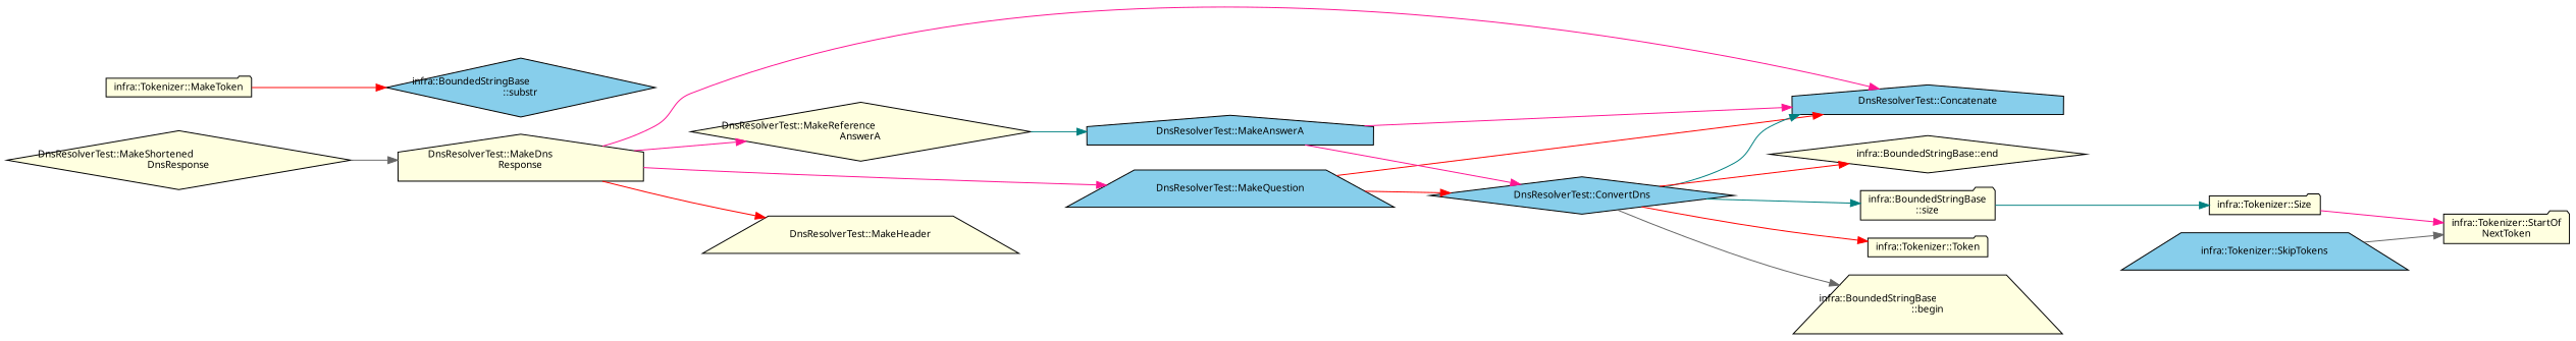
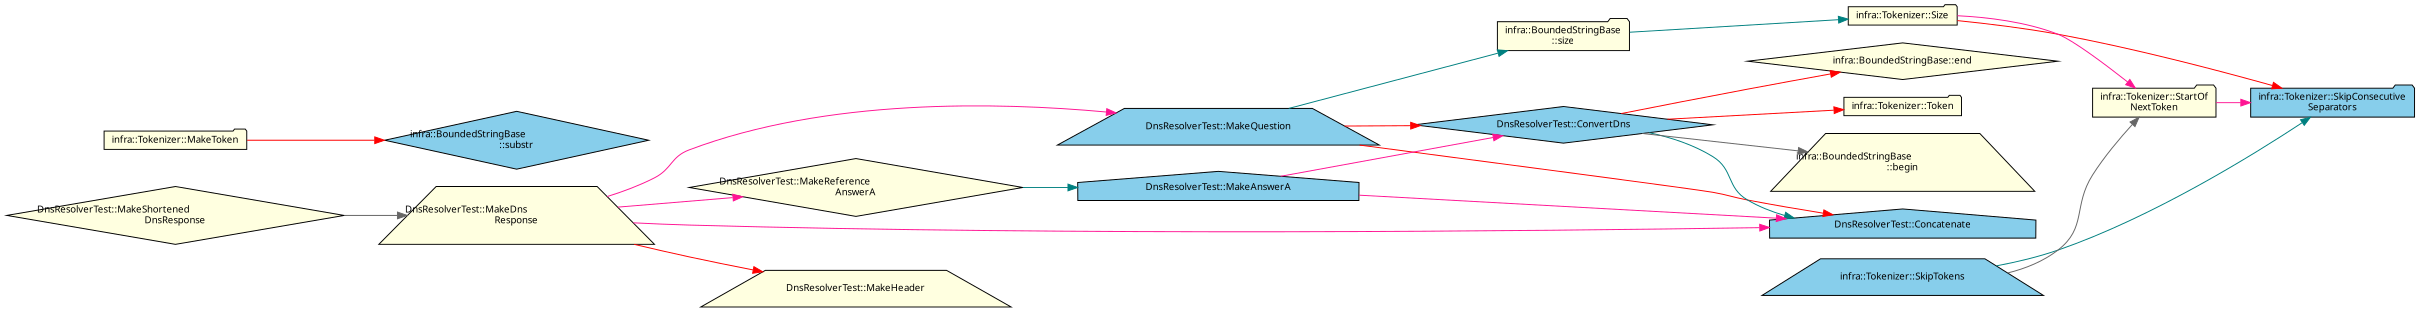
  digraph {
    fontname="Noto Sans"
    rankdir=LR
    node [color=black fillcolor=lightyellow fontname="Noto Sans" fontsize=10 shape=folder style=filled]
    edge [color=deeppink fontname="Noto Sans" fontsize=10 labelfontname=Helvetica labelfontsize=10 style=solid]
    n1 [fontcolor=black height=0.2 label="DnsResolverTest::MakeShortened\lDnsResponse" shape=diamond width=0.4]
-   n2 [height=0.2 label="DnsResolverTest::MakeDns\lResponse" shape=house width=0.4]
+   n2 [height=0.2 label="DnsResolverTest::MakeDns\lResponse" shape=trapezium width=0.4]
    n3 [fillcolor=skyblue height=0.2 label="DnsResolverTest::Concatenate" shape=house width=0.4]
    n4 [height=0.2 label="DnsResolverTest::MakeHeader" shape=trapezium width=0.4]
    n5 [fillcolor=skyblue height=0.2 label="DnsResolverTest::MakeQuestion" shape=trapezium width=0.4]
    n6 [height=0.2 label="DnsResolverTest::MakeReference\lAnswerA" shape=diamond width=0.4]
    n7 [fillcolor=skyblue height=0.2 label="DnsResolverTest::ConvertDns" shape=diamond width=0.4]
    n8 [fillcolor=skyblue height=0.2 label="DnsResolverTest::MakeAnswerA" shape=house width=0.4]
    n9 [height=0.2 label="infra::BoundedStringBase\l::begin" shape=trapezium width=0.4]
    n10 [height=0.2 label="infra::BoundedStringBase::end" shape=diamond width=0.4]
    n11 [height=0.2 label="infra::BoundedStringBase\l::size" width=0.4]
    n12 [height=0.2 label="infra::Tokenizer::Token" width=0.4]
    n13 [height=0.2 label="infra::Tokenizer::Size" width=0.4]
+   n14 [fillcolor=skyblue height=0.2 label="infra::Tokenizer::SkipConsecutive\lSeparators" width=0.4]
    n15 [height=0.2 label="infra::Tokenizer::StartOf\lNextToken" width=0.4]
    n16 [fillcolor=skyblue height=0.2 label="infra::Tokenizer::SkipTokens" shape=trapezium width=0.4]
    n17 [height=0.2 label="infra::Tokenizer::MakeToken" width=0.4]
    n18 [fillcolor=skyblue height=0.2 label="infra::BoundedStringBase\l::substr" shape=diamond width=0.4]
    n1 -> n2 [color=gray40]
    n2 -> n3
    n2 -> n4 [color=red]
    n2 -> n5
    n2 -> n6
    n5 -> n3 [color=red]
    n5 -> n7 [color=red]
    n6 -> n8 [color=teal]
    n7 -> n3 [color=teal]
    n7 -> n9 [color=gray40]
    n7 -> n10 [color=red]
-   n7 -> n11 [color=teal]
+   n5 -> n11 [color=teal]
    n7 -> n12 [color=red]
    n8 -> n3
    n8 -> n7
    n11 -> n13 [color=teal]
+   n13 -> n14 [color=red]
    n13 -> n15
+   n15 -> n14
+   n16 -> n14 [color=teal]
    n16 -> n15 [color=gray40]
    n17 -> n18 [color=red]
  }
